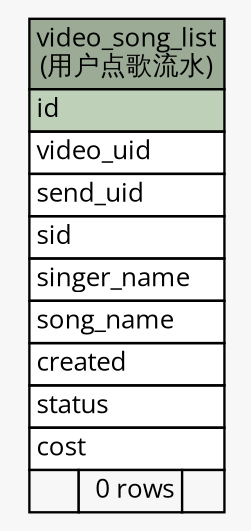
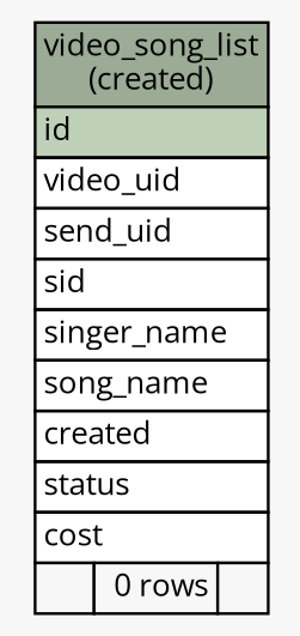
  digraph {
    bgcolor="#f7f7f7"
    fontname="Open Sans"
    fontsize=11
    nodesep=0.18
    rankdir=RL
    ranksep=0.46
-   n1 [fontname="Open Sans" fontsize=11 label=<     <TABLE BORDER="0" CELLBORDER="1" CELLSPACING="0" BGCOLOR="#ffffff">       <TR><TD COLSPAN="3" BGCOLOR="#9bab96" ALIGN="CENTER">video_song_list<br/>(用户点歌流水)</TD></TR>       <TR><TD PORT="id" COLSPAN="3" BGCOLOR="#bed1b8" ALIGN="LEFT">id</TD></TR>       <TR><TD PORT="video_uid" COLSPAN="3" ALIGN="LEFT">video_uid</TD></TR>       <TR><TD PORT="send_uid" COLSPAN="3" ALIGN="LEFT">send_uid</TD></TR>       <TR><TD PORT="sid" COLSPAN="3" ALIGN="LEFT">sid</TD></TR>       <TR><TD PORT="singer_name" COLSPAN="3" ALIGN="LEFT">singer_name</TD></TR>       <TR><TD PORT="song_name" COLSPAN="3" ALIGN="LEFT">song_name</TD></TR>       <TR><TD PORT="created" COLSPAN="3" ALIGN="LEFT">created</TD></TR>       <TR><TD PORT="status" COLSPAN="3" ALIGN="LEFT">status</TD></TR>       <TR><TD PORT="cost" COLSPAN="3" ALIGN="LEFT">cost</TD></TR>       <TR><TD ALIGN="LEFT" BGCOLOR="#f7f7f7">  </TD><TD ALIGN="RIGHT" BGCOLOR="#f7f7f7">0 rows</TD><TD ALIGN="RIGHT" BGCOLOR="#f7f7f7">  </TD></TR>     </TABLE>> shape=plaintext]
+   n1 [fontname="Open Sans" fontsize=11 label=<     <TABLE BORDER="0" CELLBORDER="1" CELLSPACING="0" BGCOLOR="#ffffff">       <TR><TD COLSPAN="3" BGCOLOR="#9bab96" ALIGN="CENTER">video_song_list<br/>(created)</TD></TR>       <TR><TD PORT="id" COLSPAN="3" BGCOLOR="#bed1b8" ALIGN="LEFT">id</TD></TR>       <TR><TD PORT="video_uid" COLSPAN="3" ALIGN="LEFT">video_uid</TD></TR>       <TR><TD PORT="send_uid" COLSPAN="3" ALIGN="LEFT">send_uid</TD></TR>       <TR><TD PORT="sid" COLSPAN="3" ALIGN="LEFT">sid</TD></TR>       <TR><TD PORT="singer_name" COLSPAN="3" ALIGN="LEFT">singer_name</TD></TR>       <TR><TD PORT="song_name" COLSPAN="3" ALIGN="LEFT">song_name</TD></TR>       <TR><TD PORT="created" COLSPAN="3" ALIGN="LEFT">created</TD></TR>       <TR><TD PORT="status" COLSPAN="3" ALIGN="LEFT">status</TD></TR>       <TR><TD PORT="cost" COLSPAN="3" ALIGN="LEFT">cost</TD></TR>       <TR><TD ALIGN="LEFT" BGCOLOR="#f7f7f7">  </TD><TD ALIGN="RIGHT" BGCOLOR="#f7f7f7">0 rows</TD><TD ALIGN="RIGHT" BGCOLOR="#f7f7f7">  </TD></TR>     </TABLE>> shape=plaintext]
  }
